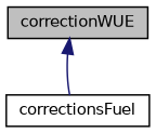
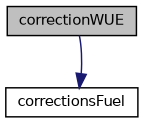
  digraph {
    rankdir=TB
    node [color=black fontname=Helvetica fontsize=10 shape=record style=filled]
    n1 [fillcolor=grey75 fontcolor=black height=0.2 label=correctionWUE width=0.4]
    n2 [fillcolor=white height=0.2 label=correctionsFuel width=0.4]
-   n1 -> n2 [color=midnightblue dir=back fontname=Helvetica fontsize=10 labelfontname=Helvetica labelfontsize=10 style=solid]
+   n2 -> n1 [color=midnightblue dir=back fontname=Helvetica fontsize=10 labelfontname=Helvetica labelfontsize=10 style=solid]
  }
